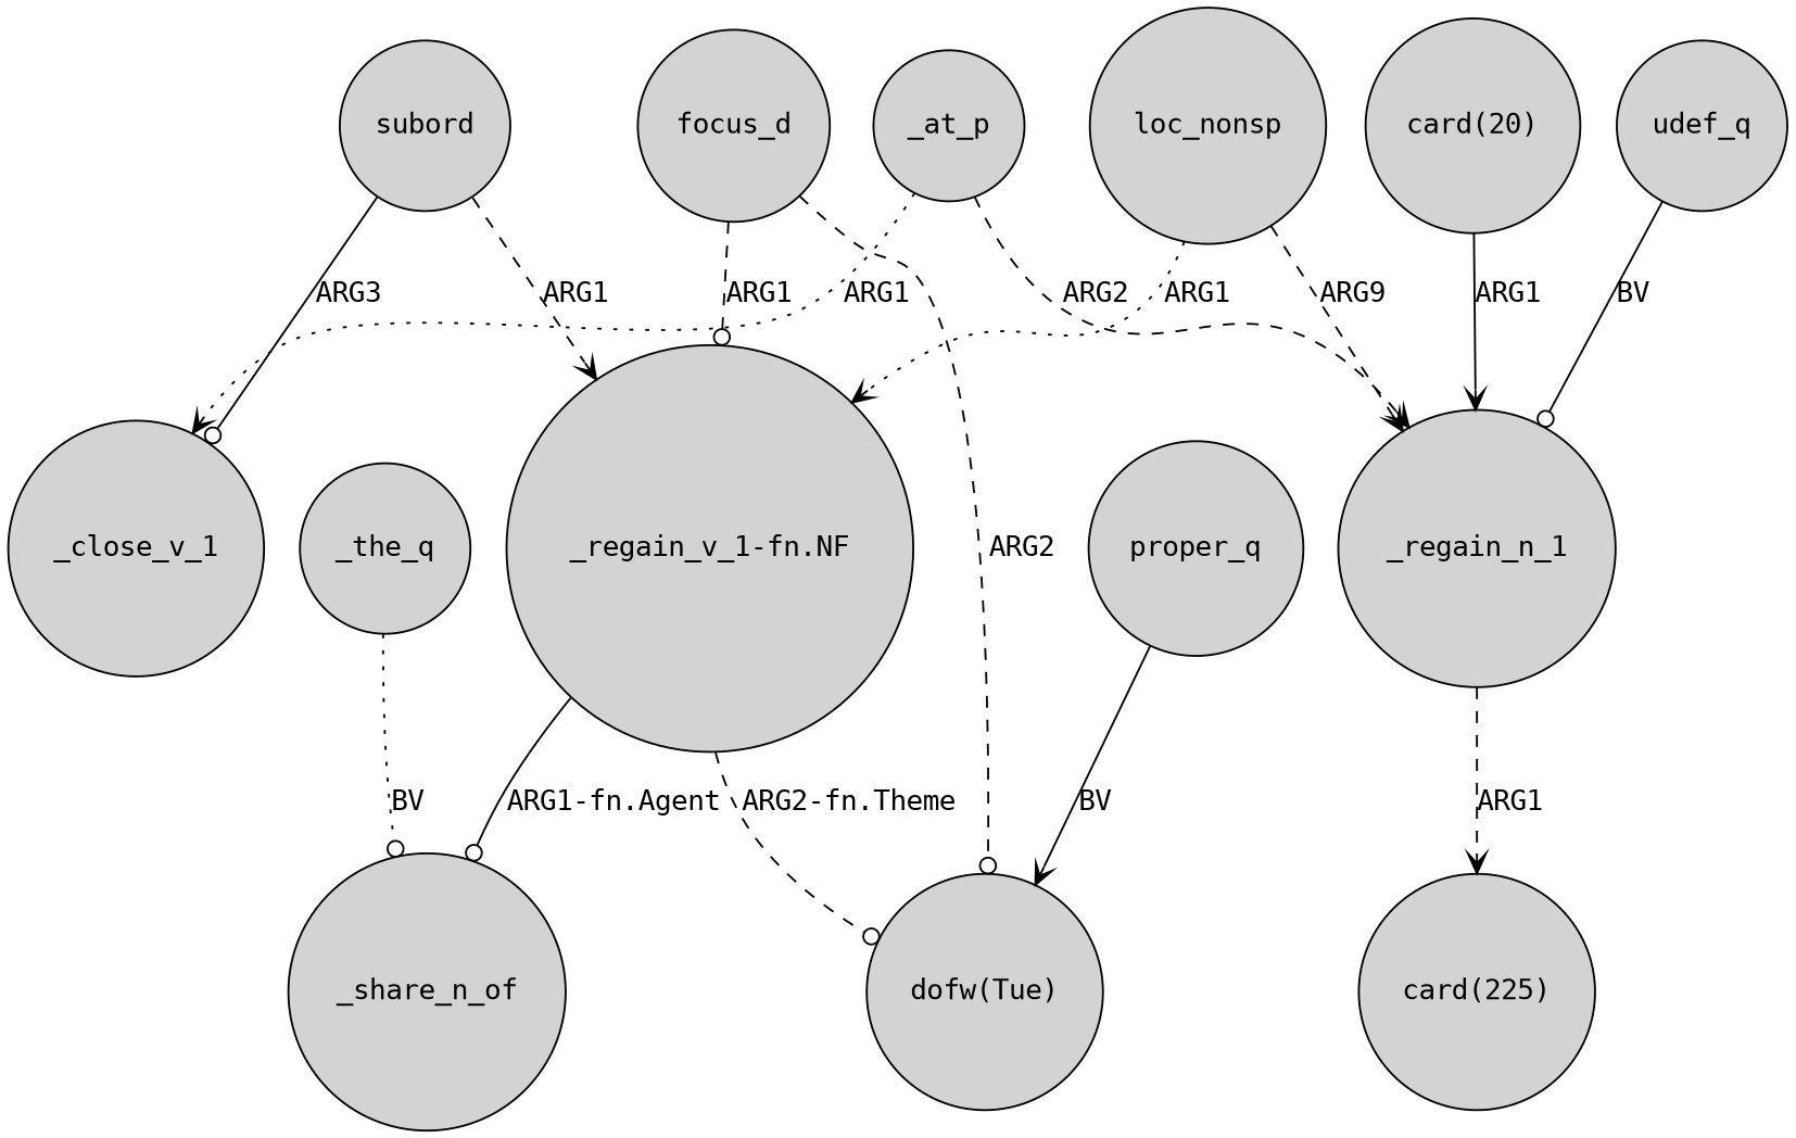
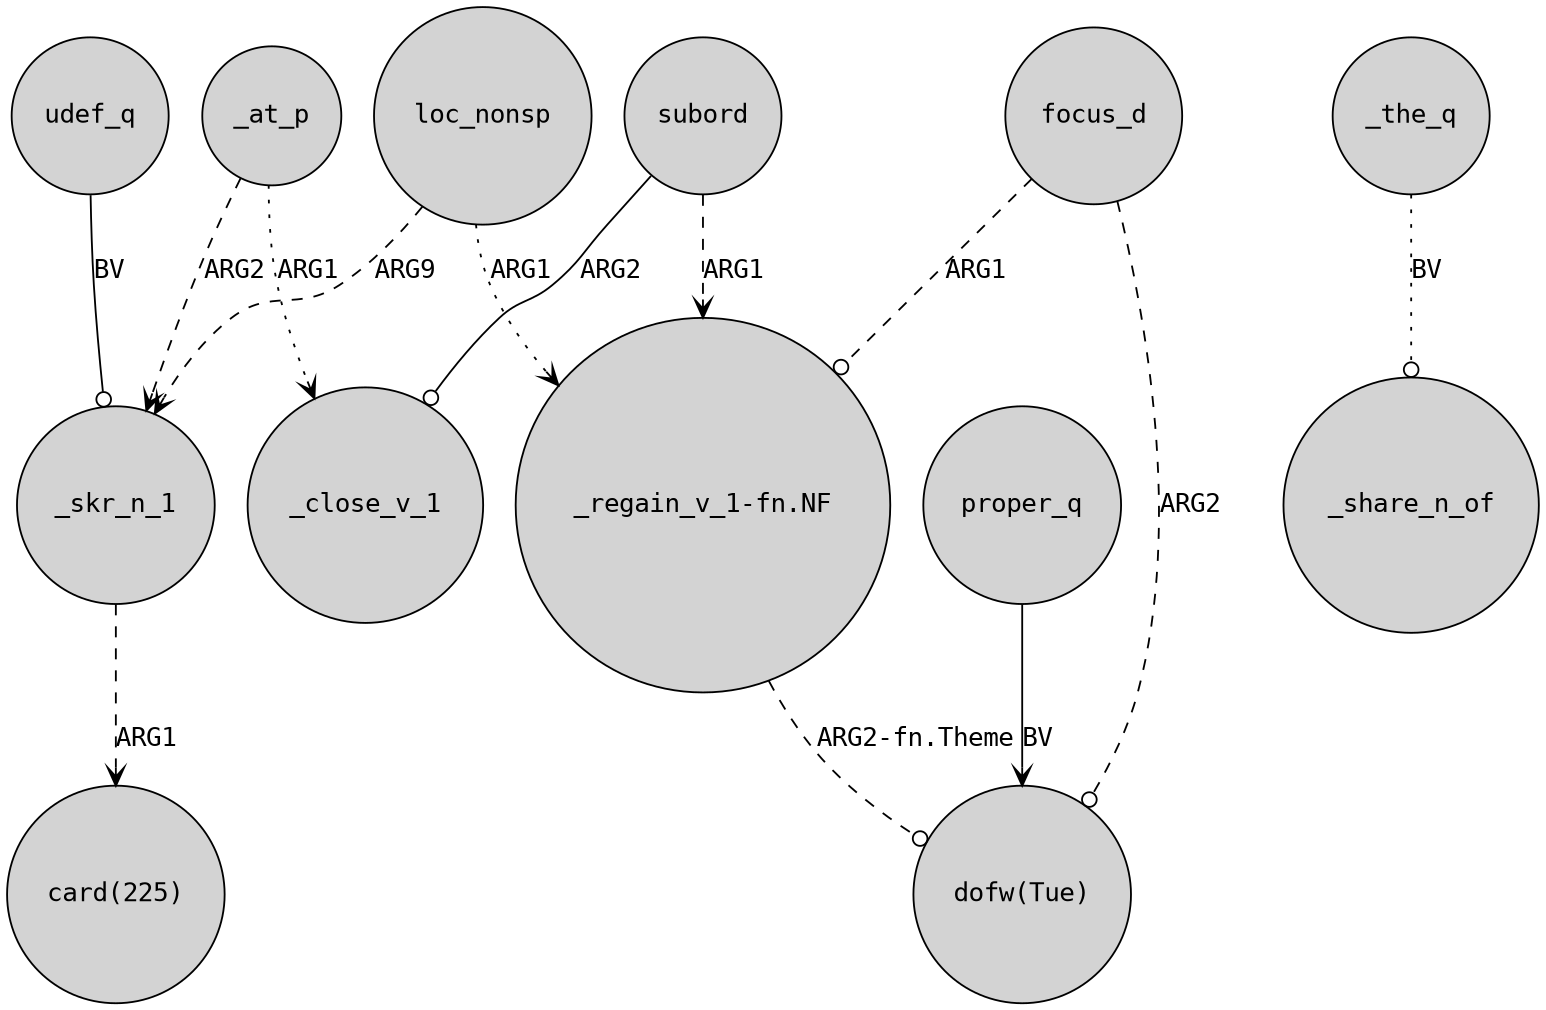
  digraph {
    fontname="DejaVu Sans Mono"
    node [fontname="DejaVu Sans Mono" shape=circle style=filled]
    edge [arrowhead=vee fontname="DejaVu Sans Mono" style=dashed]
    _at_p
    _close_v_1
-   _skr_n_1 [label=_regain_n_1]
+   _skr_n_1
    "card(225)"
    loc_nonsp
    "_regain_v_1-fn.NF"
    _share_n_of
    "dofw(Tue)"
    _the_q
    focus_d
    proper_q
    subord
-   "card(20)"
    udef_q
    _at_p -> _close_v_1 [label=ARG1 style=dotted]
    _at_p -> _skr_n_1 [label=ARG2]
    _skr_n_1 -> "card(225)" [label=ARG1]
    loc_nonsp -> _skr_n_1 [label=ARG9]
    loc_nonsp -> "_regain_v_1-fn.NF" [label=ARG1 style=dotted]
-   "_regain_v_1-fn.NF" -> _share_n_of [arrowhead=odot label="ARG1-fn.Agent" style=solid]
    "_regain_v_1-fn.NF" -> "dofw(Tue)" [arrowhead=odot label="ARG2-fn.Theme"]
    _the_q -> _share_n_of [arrowhead=odot label=BV style=dotted]
    focus_d -> "_regain_v_1-fn.NF" [arrowhead=odot label=ARG1]
    focus_d -> "dofw(Tue)" [arrowhead=odot label=ARG2]
    proper_q -> "dofw(Tue)" [label=BV style=solid]
-   subord -> _close_v_1 [arrowhead=odot label=ARG3 style=solid]
+   subord -> _close_v_1 [arrowhead=odot label=ARG2 style=solid]
    subord -> "_regain_v_1-fn.NF" [label=ARG1]
-   "card(20)" -> _skr_n_1 [label=ARG1 style=solid]
    udef_q -> _skr_n_1 [arrowhead=odot label=BV style=solid]
  }
